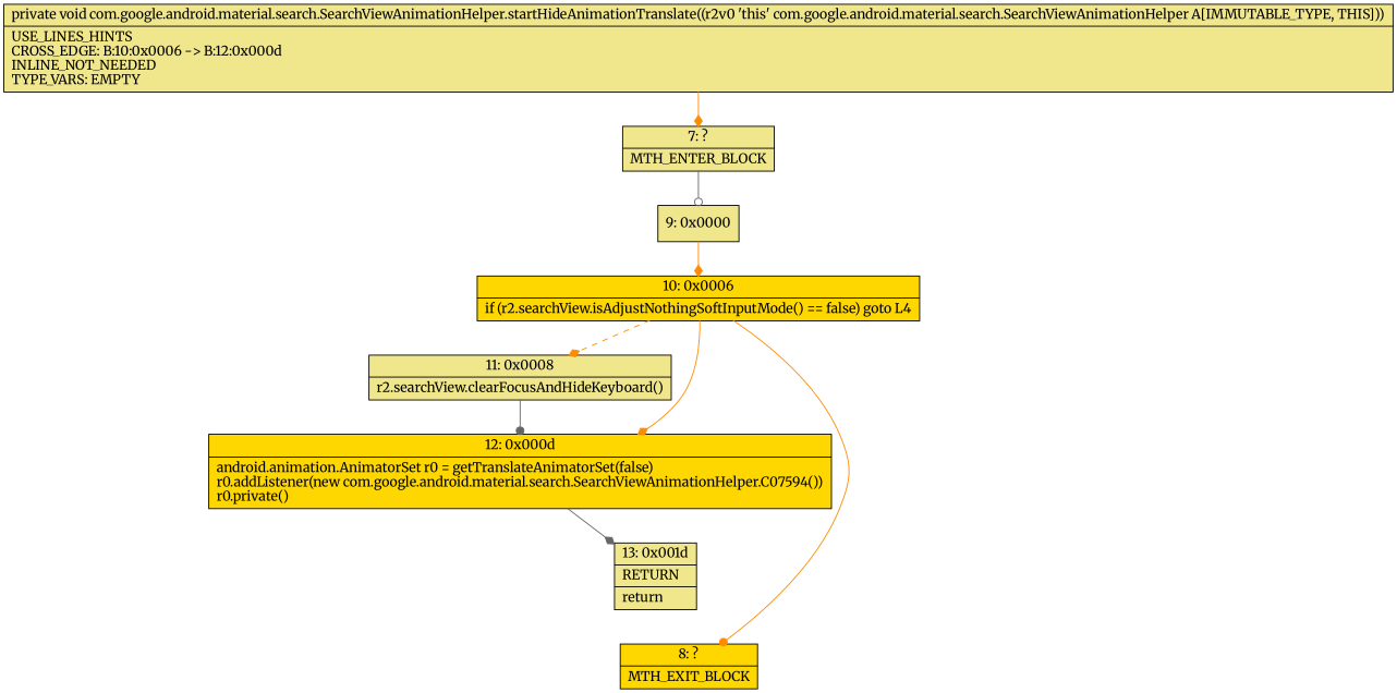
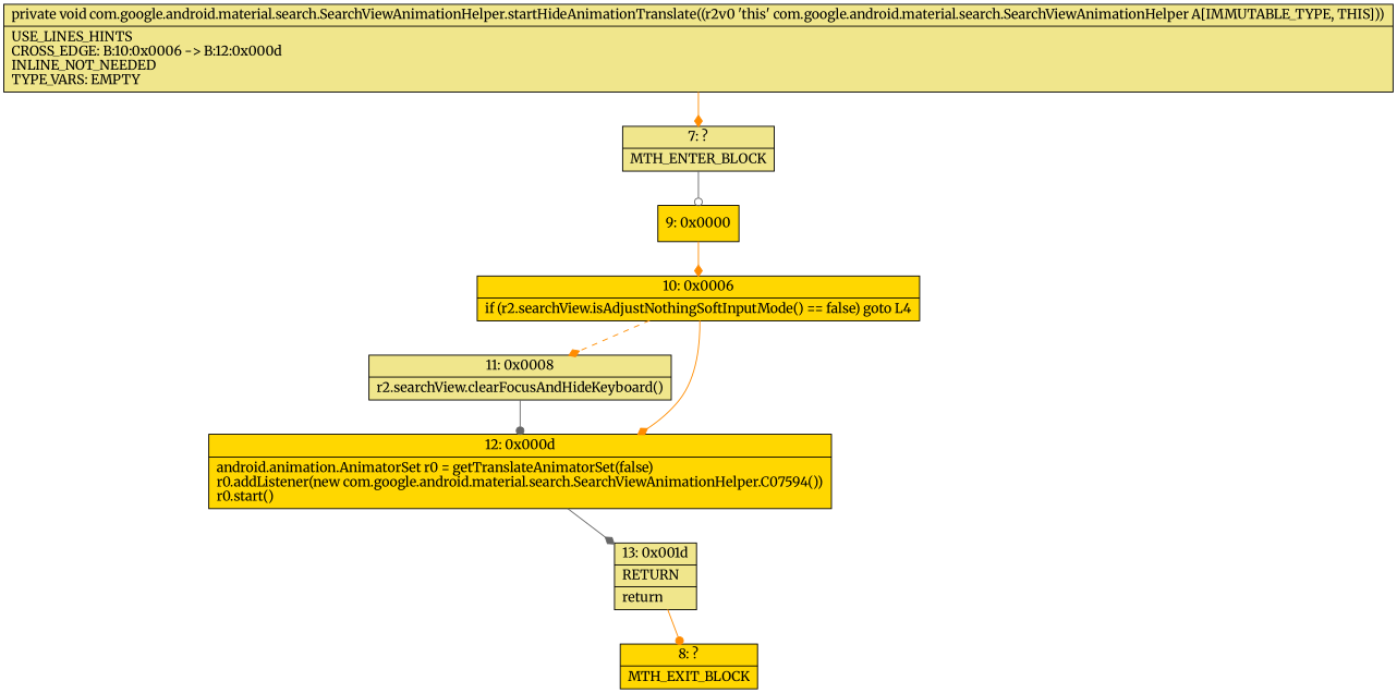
  digraph {
    fontname=Merriweather
    node [fillcolor=khaki fontname=Merriweather shape=record style=filled]
    edge [arrowhead=diamond color=darkorange fontname=Merriweather]
    n1 [label="{7\:\ ?|MTH_ENTER_BLOCK\l}"]
-   n2 [label="{9\:\ 0x0000}"]
+   n2 [fillcolor=gold label="{9\:\ 0x0000}"]
    n3 [fillcolor=gold label="{10\:\ 0x0006|if (r2.searchView.isAdjustNothingSoftInputMode() == false) goto L4\l}"]
    n4 [label="{11\:\ 0x0008|r2.searchView.clearFocusAndHideKeyboard()\l}"]
-   n5 [fillcolor=gold label="{12\:\ 0x000d|android.animation.AnimatorSet r0 = getTranslateAnimatorSet(false)\lr0.addListener(new com.google.android.material.search.SearchViewAnimationHelper.C07594())\lr0.private()\l}"]
+   n5 [fillcolor=gold label="{12\:\ 0x000d|android.animation.AnimatorSet r0 = getTranslateAnimatorSet(false)\lr0.addListener(new com.google.android.material.search.SearchViewAnimationHelper.C07594())\lr0.start()\l}"]
    n6 [label="{13\:\ 0x001d|RETURN\l|return\l}"]
    n7 [fillcolor=gold label="{8\:\ ?|MTH_EXIT_BLOCK\l}"]
    n8 [label="{private void com.google.android.material.search.SearchViewAnimationHelper.startHideAnimationTranslate((r2v0 'this' com.google.android.material.search.SearchViewAnimationHelper A[IMMUTABLE_TYPE, THIS]))  | USE_LINES_HINTS\lCROSS_EDGE: B:10:0x0006 \-\> B:12:0x000d\lINLINE_NOT_NEEDED\lTYPE_VARS: EMPTY\l}"]
    n1 -> n2 [arrowhead=odot color=gray40]
    n2 -> n3
    n3 -> n4 [style=dashed]
    n3 -> n5
    n4 -> n5 [arrowhead=dot color=gray40]
    n5 -> n6 [color=gray40]
-   n3 -> n7 [arrowhead=dot]
+   n6 -> n7 [arrowhead=dot]
    n8 -> n1
  }
